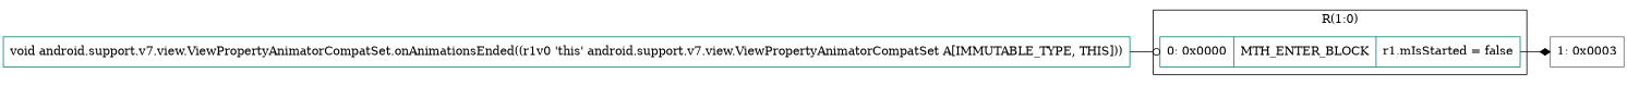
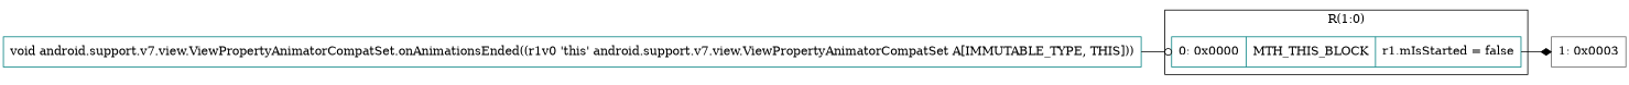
  digraph {
    rankdir=LR
    node [color=teal shape=record]
-   n1 [label="{0\:\ 0x0000|MTH_ENTER_BLOCK\l|r1.mIsStarted = false\l}"]
+   n1 [label="{0\:\ 0x0000|MTH_THIS_BLOCK\l|r1.mIsStarted = false\l}"]
    n2 [color=gray40 label="{1\:\ 0x0003}"]
    n3 [label="{void android.support.v7.view.ViewPropertyAnimatorCompatSet.onAnimationsEnded((r1v0 'this' android.support.v7.view.ViewPropertyAnimatorCompatSet A[IMMUTABLE_TYPE, THIS])) }"]
    subgraph cluster_1 {
      label="R(1:0)"
      n1
    }
    n1 -> n2 [arrowhead=diamond]
    n3 -> n1 [arrowhead=odot]
  }
